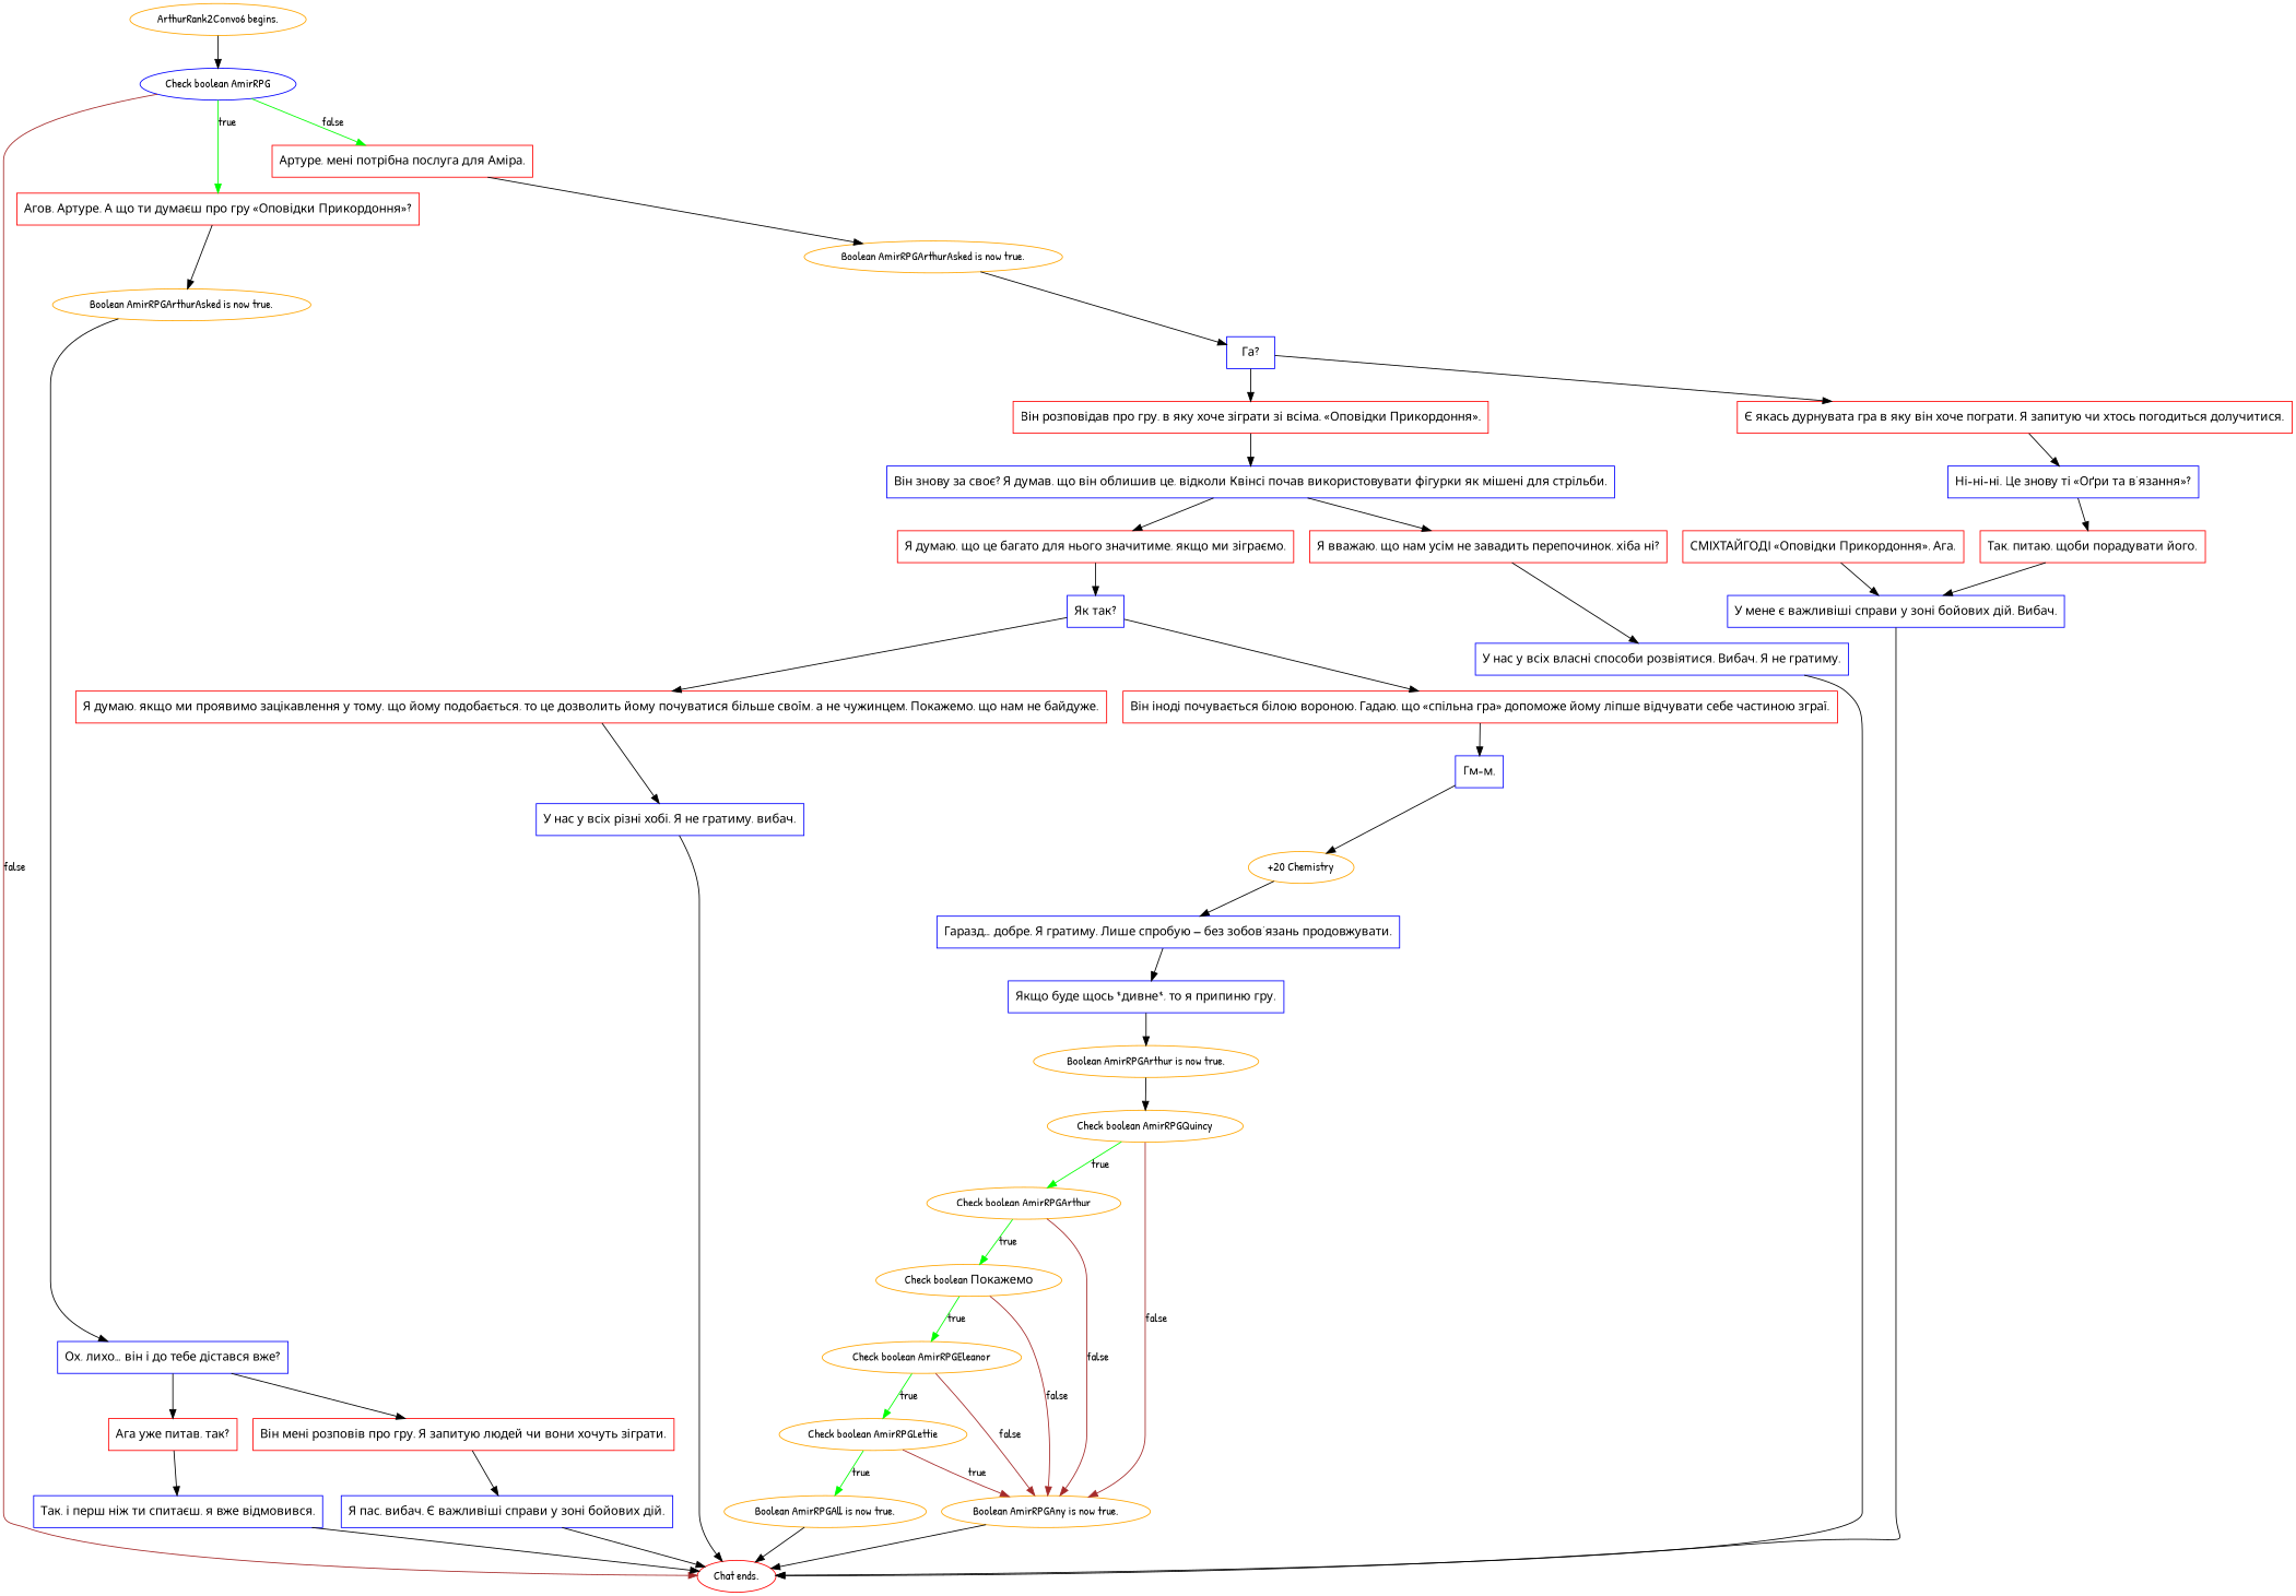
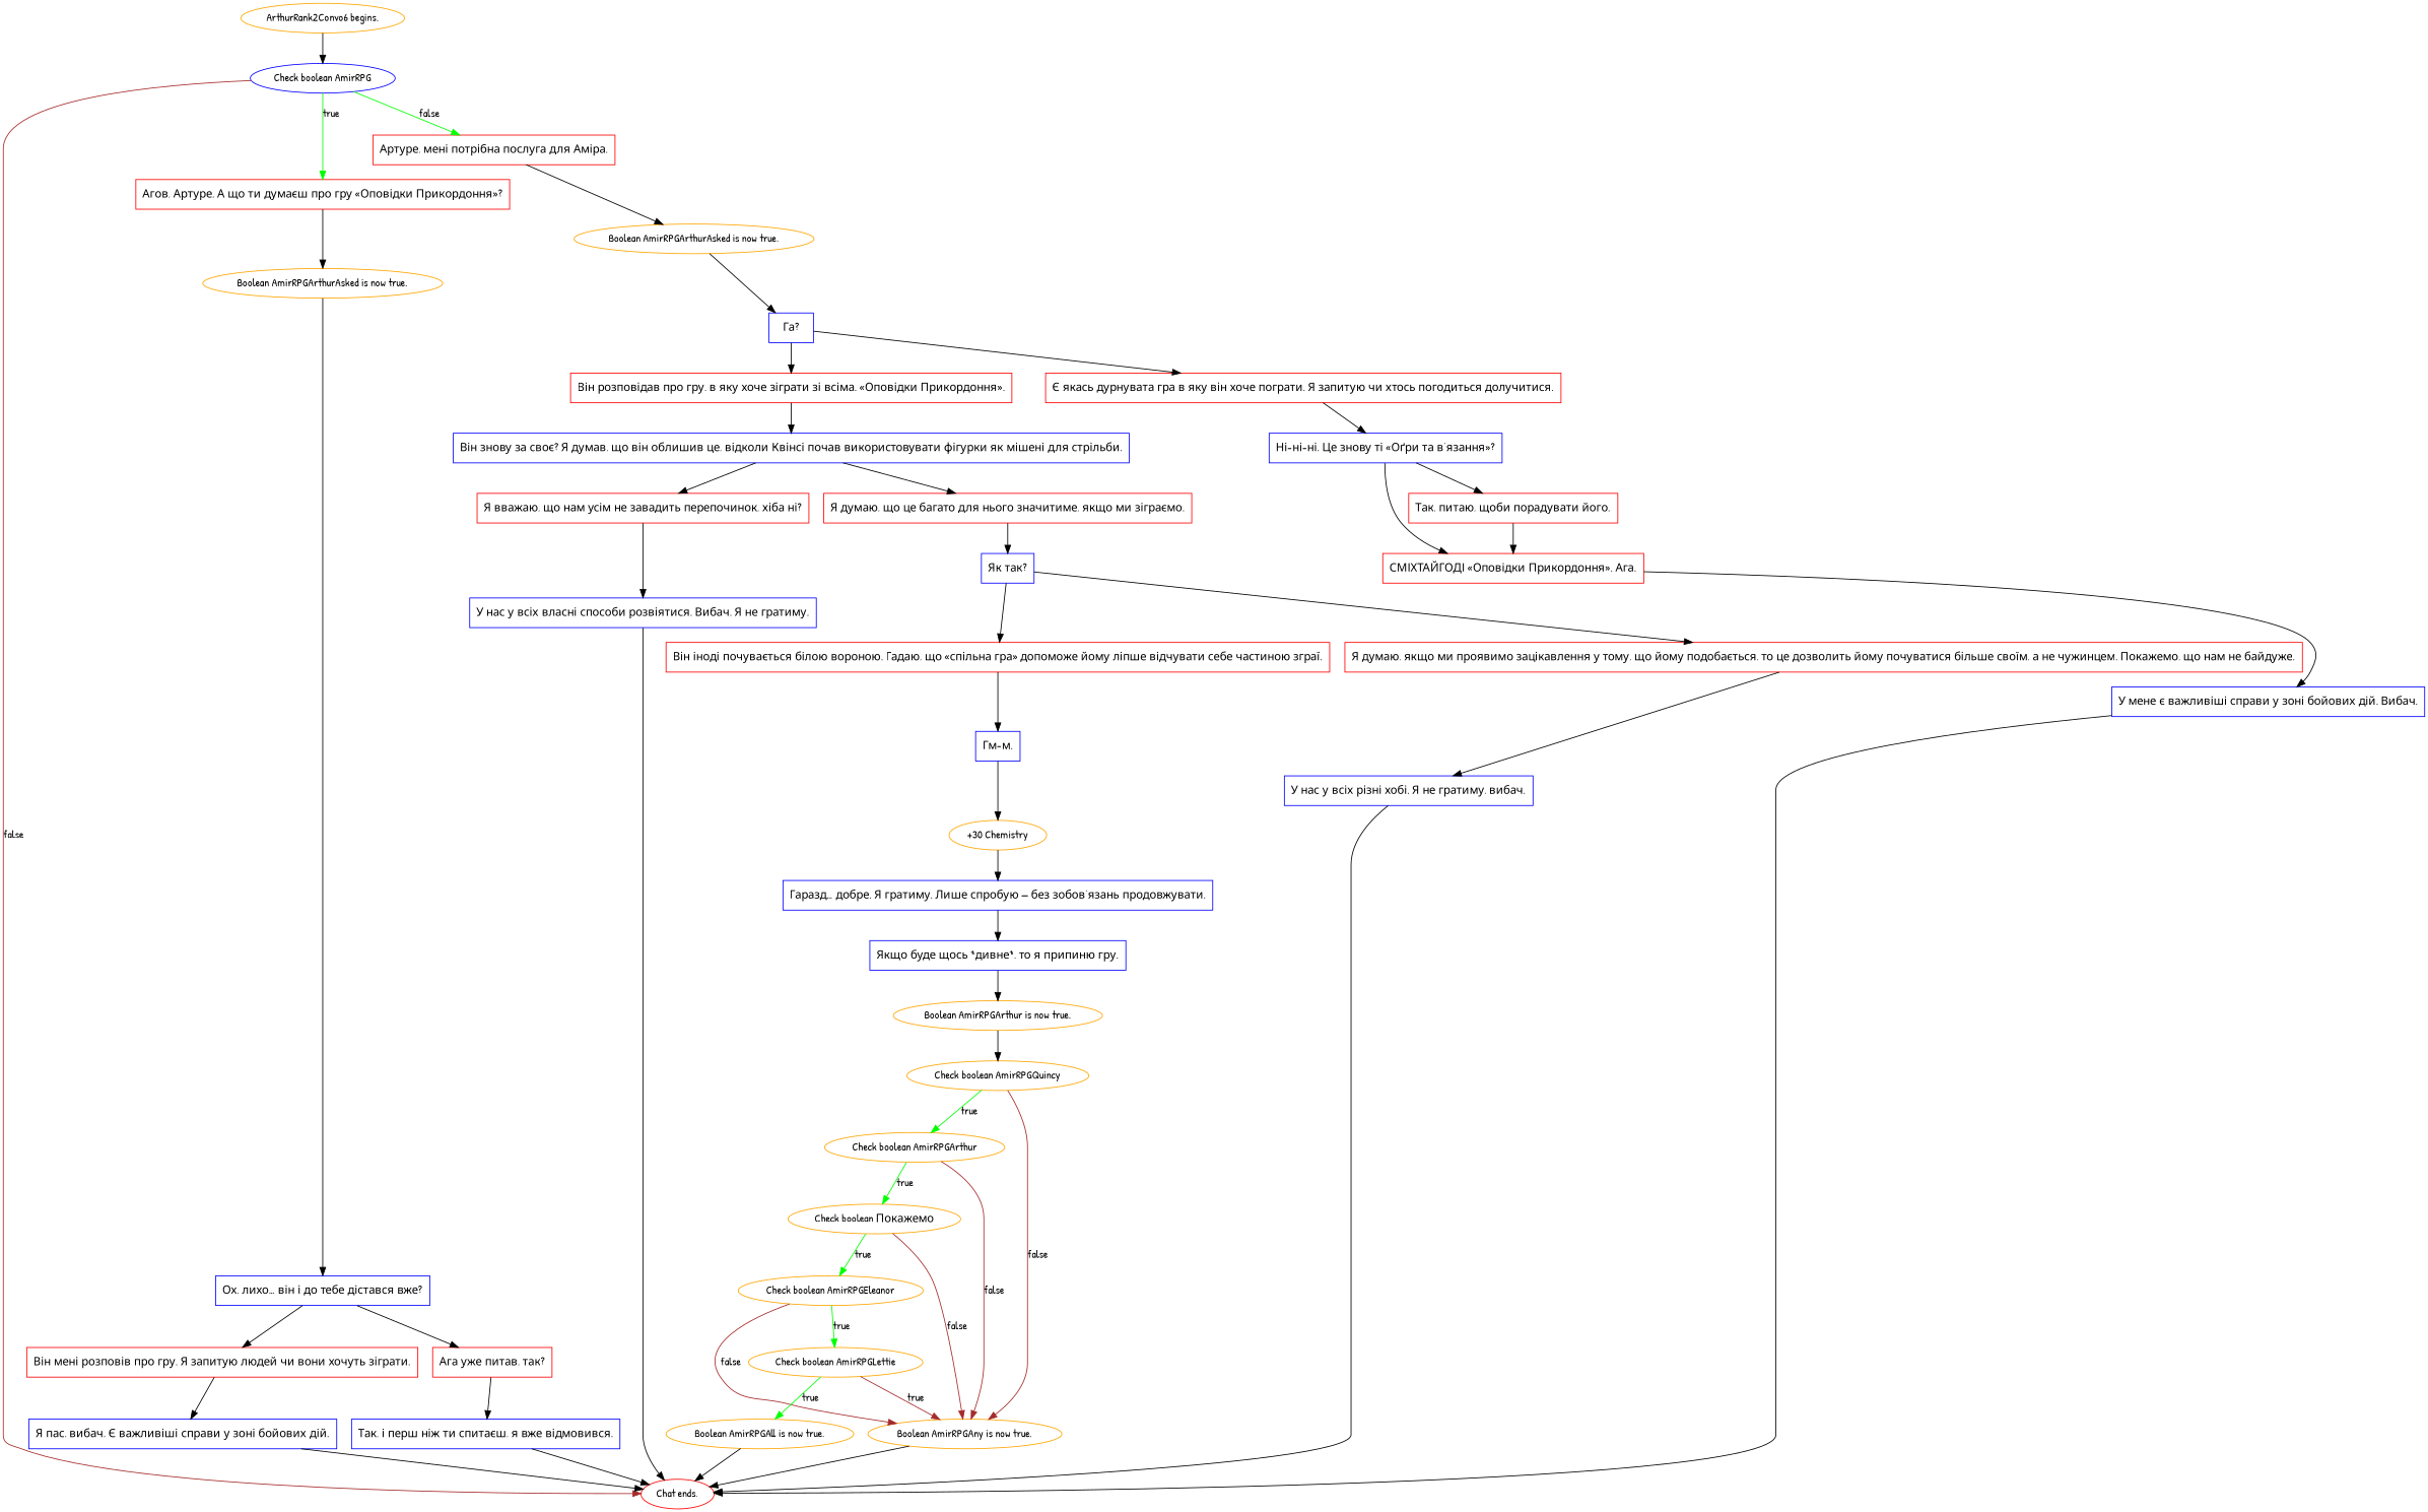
  digraph {
    fontname="Patrick Hand"
    node [color=blue fontname="Patrick Hand" shape=box]
    edge [fontname="Patrick Hand"]
    "ArthurRank2Convo6 begins." [color=orange shape=""]
    n2 [label="Check boolean AmirRPG" shape=""]
    n3 [color=red label="Агов, Артуре. А що ти думаєш про гру «Оповідки Прикордоння»?"]
    n4 [color=red label="Артуре, мені потрібна послуга для Аміра."]
    "Chat ends." [color=red shape=""]
    n6 [color=orange label="Boolean AmirRPGArthurAsked is now true." shape=""]
    n7 [color=orange label="Boolean AmirRPGArthurAsked is now true." shape=""]
    n8 [label="Ох, лихо… він і до тебе дістався вже?"]
    n9 [label="Га?"]
    n10 [color=red label="Ага уже питав, так?"]
    n11 [color=red label="Він мені розповів про гру. Я запитую людей чи вони хочуть зіграти."]
    n12 [color=red label="Він розповідав про гру, в яку хоче зіграти зі всіма. «Оповідки Прикордоння»."]
    n13 [color=red label="Є якась дурнувата гра в яку він хоче пограти. Я запитую чи хтось погодиться долучитися."]
    n14 [label="Так, і перш ніж ти спитаєш, я вже відмовився."]
    n15 [label="Я пас, вибач. Є важливіші справи у зоні бойових дій."]
    n16 [label="Він знову за своє? Я думав, що він облишив це, відколи Квінсі почав використовувати фігурки як мішені для стрільби."]
    n17 [label="Ні-ні-ні. Це знову ті «Оґри та в’язання»?"]
    n18 [color=red label="Я вважаю, що нам усім не завадить перепочинок, хіба ні?"]
    n19 [color=red label="Я думаю, що це багато для нього значитиме, якщо ми зіграємо."]
    n20 [color=red label="СМІХТАЙГОДІ «Оповідки Прикордоння». Ага."]
    n21 [color=red label="Так, питаю, щоби порадувати його."]
    n22 [label="У нас у всіх власні способи розвіятися. Вибач. Я не гратиму."]
    n23 [label="Як так?"]
    n24 [label="У мене є важливіші справи у зоні бойових дій. Вибач."]
    n25 [color=red label="Він іноді почувається білою вороною. Гадаю, що «спільна гра» допоможе йому ліпше відчувати себе частиною зграї."]
    n26 [color=red label="Я думаю, якщо ми проявимо зацікавлення у тому, що йому подобається, то це дозволить йому почуватися більше своїм, а не чужинцем. Покажемо, що нам не байдуже."]
    n27 [label="Гм-м."]
    n28 [label="У нас у всіх різні хобі. Я не гратиму, вибач."]
-   n29 [color=orange label="+20 Chemistry" shape=""]
+   n29 [color=orange label="+30 Chemistry" shape=""]
    n30 [label="Гаразд… добре. Я гратиму. Лише спробую — без зобов’язань продовжувати."]
    n31 [label="Якщо буде щось *дивне*, то я припиню гру."]
    n32 [color=orange label="Boolean AmirRPGArthur is now true." shape=""]
    n33 [color=orange label="Check boolean AmirRPGQuincy" shape=""]
    n34 [color=orange label="Check boolean AmirRPGArthur" shape=""]
    n35 [color=orange label="Boolean AmirRPGAny is now true." shape=""]
    n36 [color=orange label="Check boolean Покажемо" shape=""]
    n37 [color=orange label="Check boolean AmirRPGEleanor" shape=""]
    n38 [color=orange label="Check boolean AmirRPGLettie" shape=""]
    n39 [color=orange label="Boolean AmirRPGAll is now true." shape=""]
    "ArthurRank2Convo6 begins." -> n2
    n2 -> n3 [color=green label=true]
    n2 -> n4 [color=green label=false]
    n2 -> "Chat ends." [color=brown label=false]
    n3 -> n6
    n4 -> n7
    n6 -> n8
    n7 -> n9
    n8 -> n10
    n8 -> n11
    n9 -> n12
    n9 -> n13
    n10 -> n14
    n11 -> n15
    n12 -> n16
    n13 -> n17
    n14 -> "Chat ends."
    n15 -> "Chat ends."
    n16 -> n18
    n16 -> n19
+   n17 -> n20
    n17 -> n21
    n18 -> n22
    n19 -> n23
    n20 -> n24
-   n21 -> n24
+   n21 -> n20
    n22 -> "Chat ends."
    n23 -> n25
    n23 -> n26
    n24 -> "Chat ends."
    n25 -> n27
    n26 -> n28
    n27 -> n29
    n28 -> "Chat ends."
    n29 -> n30
    n30 -> n31
    n31 -> n32
    n32 -> n33
    n33 -> n34 [color=green label=true]
    n33 -> n35 [color=brown label=false]
    n34 -> n35 [color=brown label=false]
    n34 -> n36 [color=green label=true]
    n35 -> "Chat ends."
    n36 -> n35 [color=brown label=false]
    n36 -> n37 [color=green label=true]
    n37 -> n35 [color=brown label=false]
    n37 -> n38 [color=green label=true]
    n38 -> n35 [color=brown label=true]
    n38 -> n39 [color=green label=true]
    n39 -> "Chat ends."
  }
